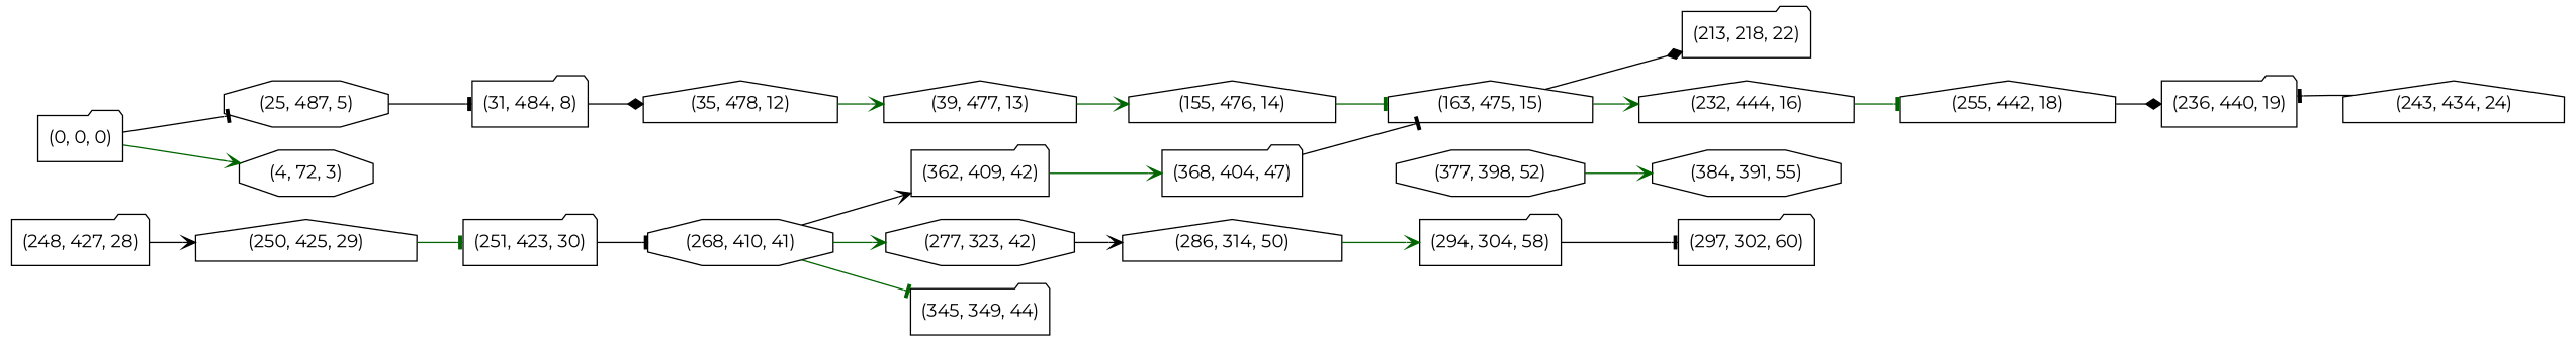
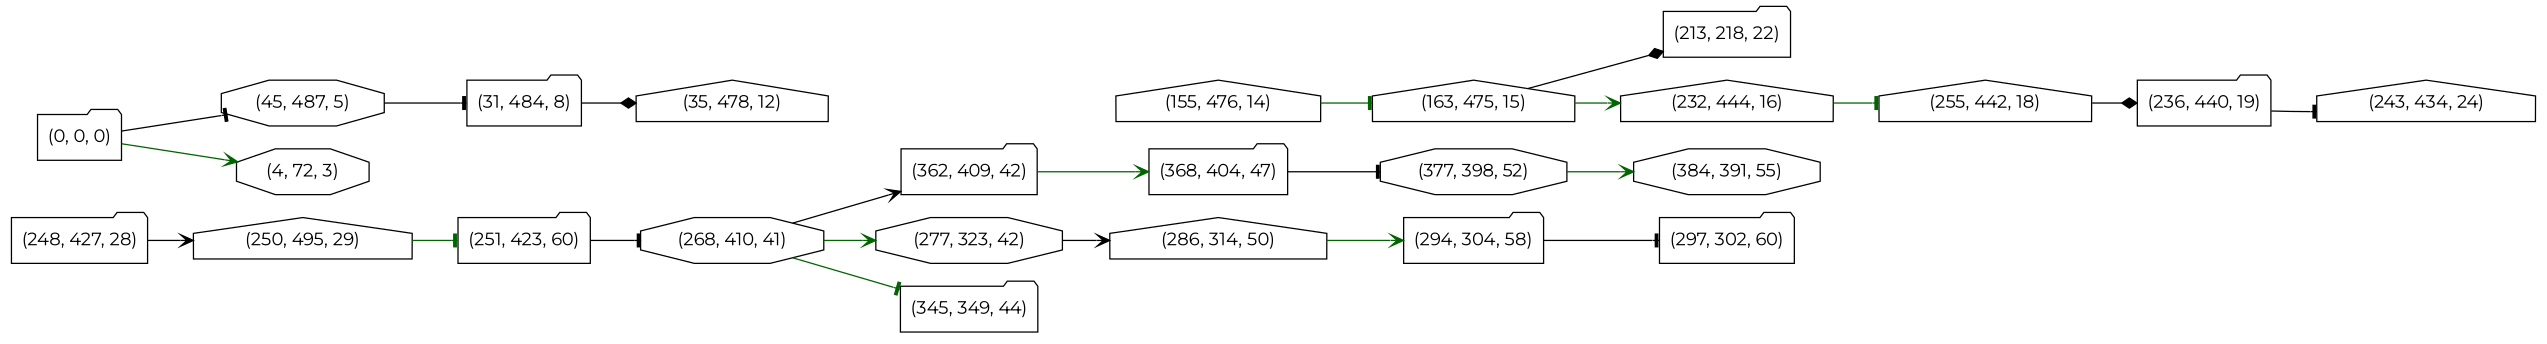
  digraph {
    fontname=Montserrat
    rankdir=LR
    node [fontname=Montserrat shape=folder]
    edge [arrowhead=vee color=darkgreen fontname=Montserrat]
    n1 [label="(4, 72, 3)" shape=octagon]
    "(0, 0, 0)"
-   "(25, 487, 5)" [shape=octagon]
+   "(25, 487, 5)" [shape=octagon label="(45, 487, 5)"]
    "(31, 484, 8)"
    "(35, 478, 12)" [shape=house]
-   "(39, 477, 13)" [shape=house]
    "(155, 476, 14)" [shape=house]
    "(163, 475, 15)" [shape=house]
    "(213, 218, 22)"
    "(232, 444, 16)" [shape=house]
    n11 [label="(255, 442, 18)" shape=house]
    "(236, 440, 19)"
    "(243, 434, 24)" [shape=house]
-   "(250, 425, 29)" [shape=house]
+   "(250, 425, 29)" [shape=house label="(250, 495, 29)"]
    "(248, 427, 28)"
-   "(251, 423, 30)"
+   "(251, 423, 30)" [label="(251, 423, 60)"]
    "(268, 410, 41)" [shape=octagon]
    "(277, 323, 42)" [shape=octagon]
    "(345, 349, 44)"
    "(362, 409, 42)"
    "(286, 314, 50)" [shape=house]
    "(368, 404, 47)"
    "(294, 304, 58)"
    "(297, 302, 60)"
    "(377, 398, 52)" [shape=octagon]
    "(384, 391, 55)" [shape=octagon]
    "(0, 0, 0)" -> n1
    "(0, 0, 0)" -> "(25, 487, 5)" [arrowhead=tee color=black]
    "(25, 487, 5)" -> "(31, 484, 8)" [arrowhead=tee color=black]
    "(31, 484, 8)" -> "(35, 478, 12)" [arrowhead=diamond color=black]
-   "(35, 478, 12)" -> "(39, 477, 13)"
-   "(39, 477, 13)" -> "(155, 476, 14)"
    "(155, 476, 14)" -> "(163, 475, 15)" [arrowhead=tee]
    "(163, 475, 15)" -> "(213, 218, 22)" [arrowhead=diamond color=black]
    "(163, 475, 15)" -> "(232, 444, 16)"
    "(232, 444, 16)" -> n11 [arrowhead=tee]
    n11 -> "(236, 440, 19)" [arrowhead=diamond color=black]
-   "(243, 434, 24)" -> "(236, 440, 19)" [arrowhead=tee color=black]
+   "(236, 440, 19)" -> "(243, 434, 24)" [arrowhead=tee color=black]
    "(250, 425, 29)" -> "(251, 423, 30)" [arrowhead=tee]
    "(248, 427, 28)" -> "(250, 425, 29)" [color=black]
    "(251, 423, 30)" -> "(268, 410, 41)" [arrowhead=tee color=black]
    "(268, 410, 41)" -> "(277, 323, 42)"
    "(268, 410, 41)" -> "(345, 349, 44)" [arrowhead=tee]
    "(268, 410, 41)" -> "(362, 409, 42)" [color=black]
    "(277, 323, 42)" -> "(286, 314, 50)" [color=black]
    "(362, 409, 42)" -> "(368, 404, 47)"
    "(286, 314, 50)" -> "(294, 304, 58)"
-   "(368, 404, 47)" -> "(163, 475, 15)" [arrowhead=tee color=black]
+   "(368, 404, 47)" -> "(377, 398, 52)" [arrowhead=tee color=black]
    "(294, 304, 58)" -> "(297, 302, 60)" [arrowhead=tee color=black]
    "(377, 398, 52)" -> "(384, 391, 55)"
  }
